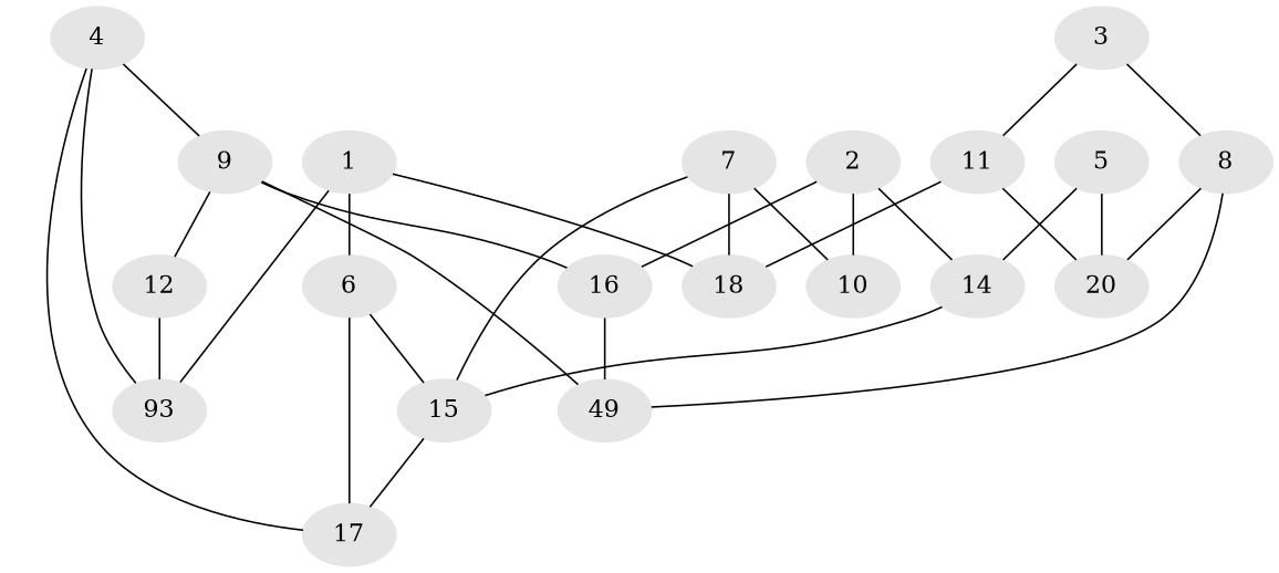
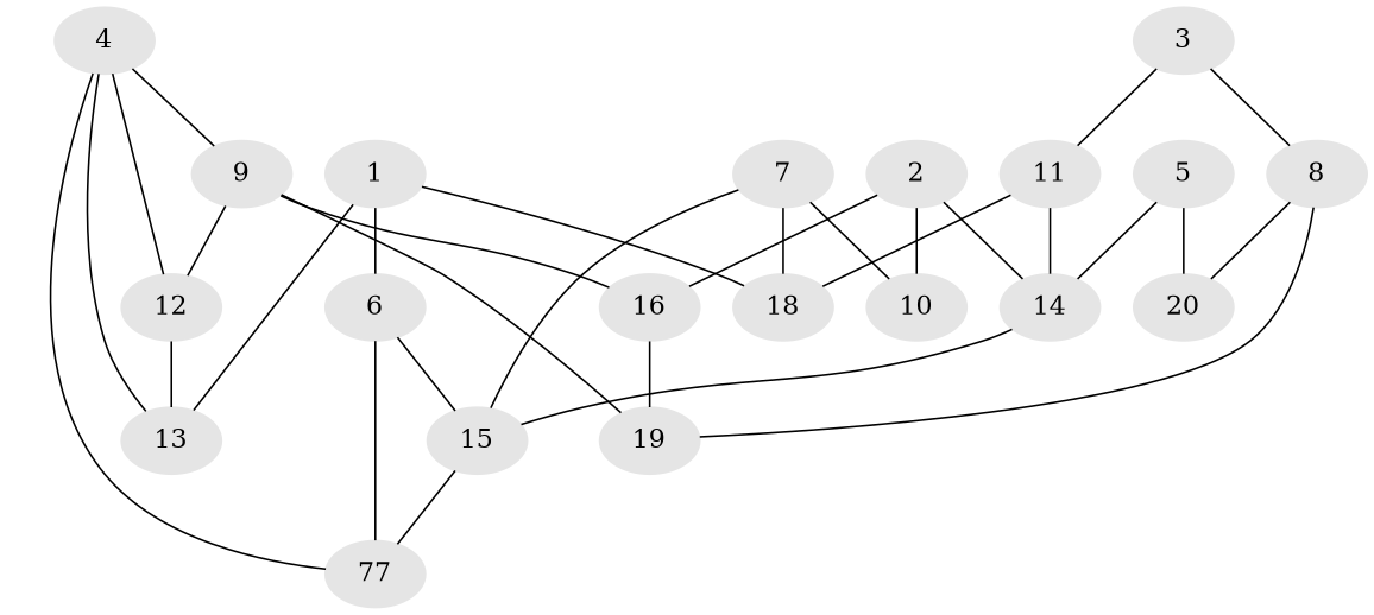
  graph {
    node [color=gray90 style=filled]
    1
    6
-   13 [label=93]
+   13
    18
-   17
+   17 [label=77]
    15
    2
    10
    14
    16
-   19 [label=49]
+   19
    3
    8
    11
    20
    4
    9
    12
    5
    7
    1 -- 6
    1 -- 13
    1 -- 18
    6 -- 17
    6 -- 15
    15 -- 17
    2 -- 10
    2 -- 14
    2 -- 16
    14 -- 15
    16 -- 19
    3 -- 8
    3 -- 11
    8 -- 19
    8 -- 20
    11 -- 18
-   11 -- 20
+   11 -- 14
    4 -- 13
    4 -- 17
    4 -- 9
+   4 -- 12
    9 -- 16
    9 -- 19
    9 -- 12
    12 -- 13
    5 -- 14
    5 -- 20
    7 -- 18
    7 -- 15
    7 -- 10
  }
